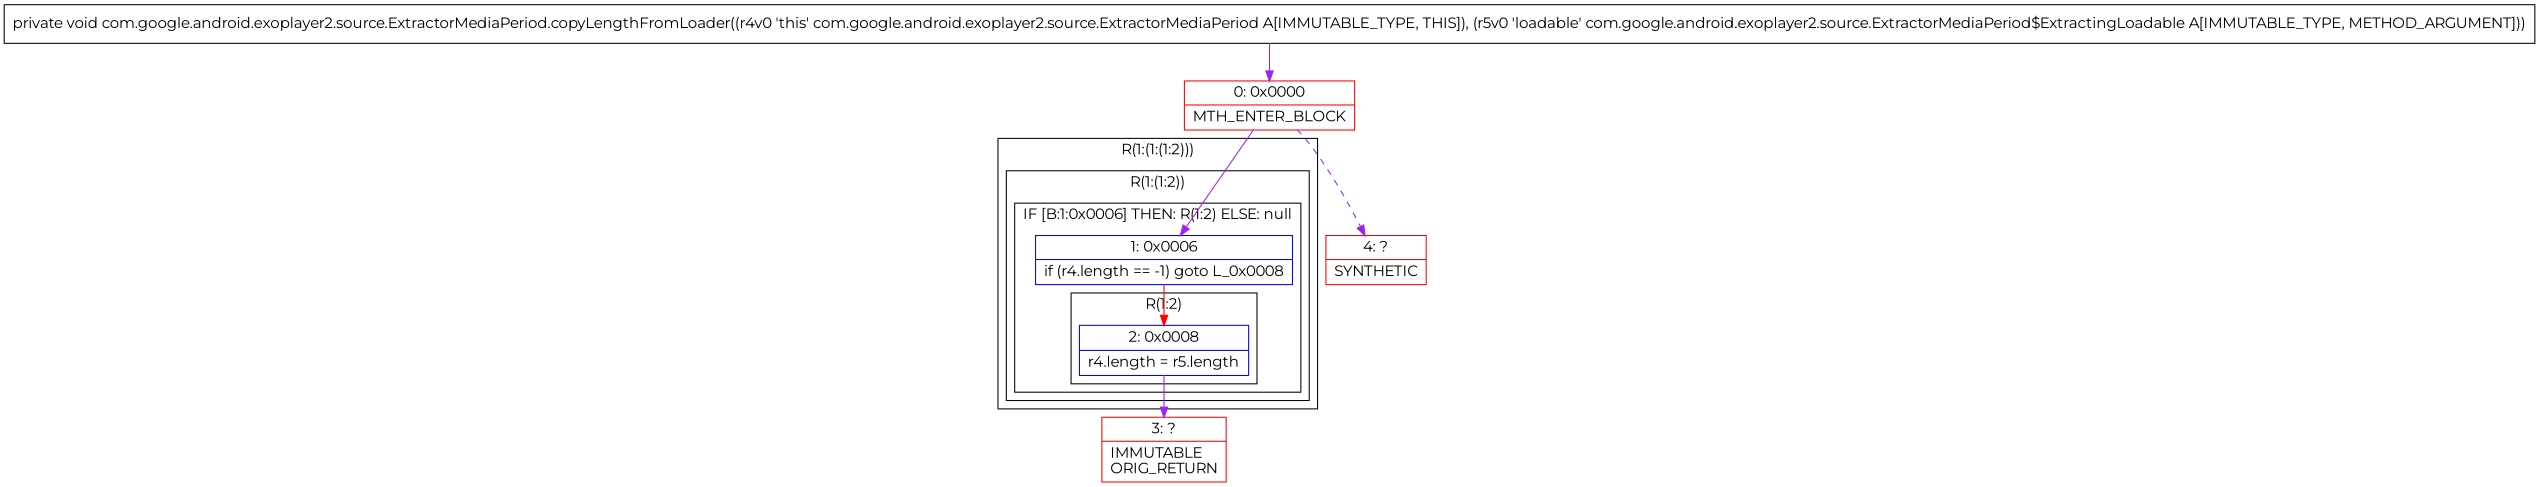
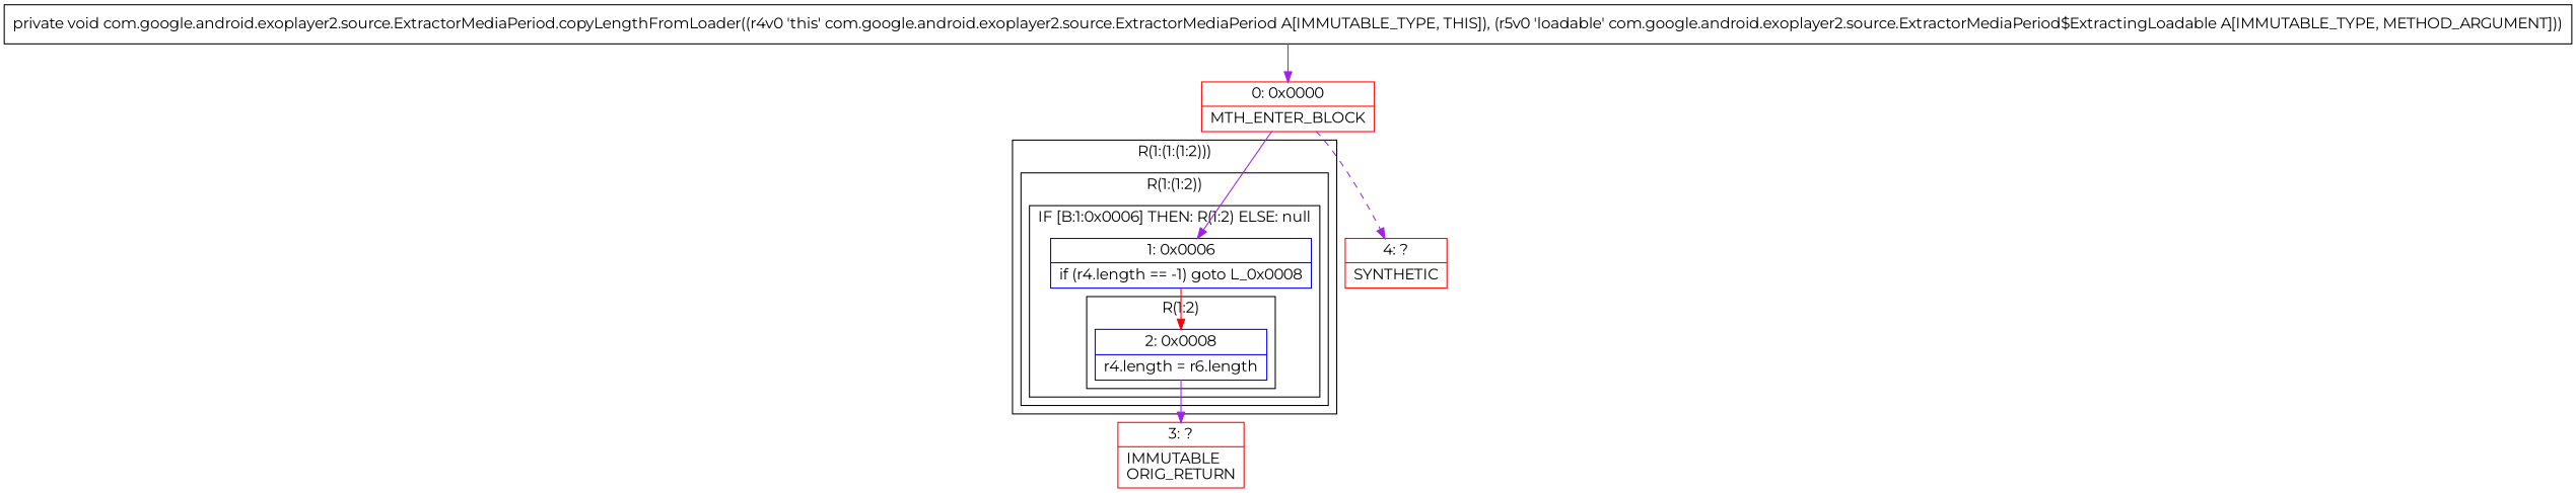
  digraph {
    fontname=Montserrat
    node [color=red fontname=Montserrat shape=record]
    edge [color=purple fontname=Montserrat]
-   n1 [color=blue label="{2\:\ 0x0008|r4.length = r5.length\l}"]
+   n1 [color=blue label="{2\:\ 0x0008|r4.length = r6.length\l}"]
    n2 [color=blue label="{1\:\ 0x0006|if (r4.length == \-1) goto L_0x0008\l}"]
    n3 [label="{3\:\ ?|IMMUTABLE\lORIG_RETURN\l}"]
    n4 [label="{4\:\ ?|SYNTHETIC\l}"]
    n5 [label="{0\:\ 0x0000|MTH_ENTER_BLOCK\l}"]
    n6 [label="{private void com.google.android.exoplayer2.source.ExtractorMediaPeriod.copyLengthFromLoader((r4v0 'this' com.google.android.exoplayer2.source.ExtractorMediaPeriod A[IMMUTABLE_TYPE, THIS]), (r5v0 'loadable' com.google.android.exoplayer2.source.ExtractorMediaPeriod$ExtractingLoadable A[IMMUTABLE_TYPE, METHOD_ARGUMENT])) }" color=""]
    subgraph cluster_1 {
      label="R(1:(1:(1:2)))"
      subgraph cluster_2 {
        label="R(1:(1:2))"
        subgraph cluster_3 {
          label="IF [B:1:0x0006] THEN: R(1:2) ELSE: null"
          n2
          subgraph cluster_4 {
            label="R(1:2)"
            n1
          }
        }
      }
    }
    n1 -> n3
    n2 -> n1 [color=red]
    n5 -> n2
    n5 -> n4 [style=dashed]
    n6 -> n5
  }
